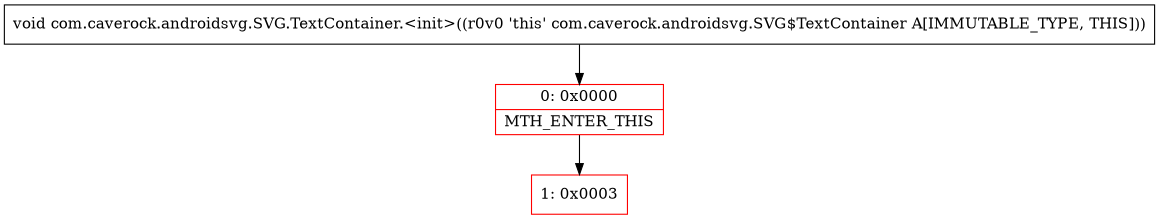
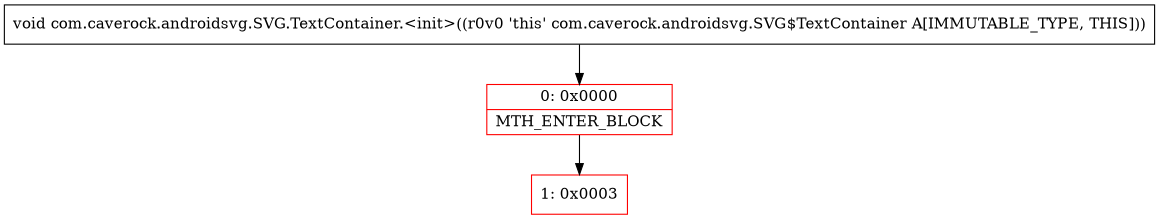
  digraph {
    node [color=red shape=record]
    edge [style=solid]
-   n1 [label="{0\:\ 0x0000|MTH_ENTER_THIS\l}"]
+   n1 [label="{0\:\ 0x0000|MTH_ENTER_BLOCK\l}"]
    n2 [label="{1\:\ 0x0003}"]
    n3 [label="{void com.caverock.androidsvg.SVG.TextContainer.\<init\>((r0v0 'this' com.caverock.androidsvg.SVG$TextContainer A[IMMUTABLE_TYPE, THIS])) }" color=""]
    subgraph cluster_1 {
      label="R(0)"
    }
    n1 -> n2
    n3 -> n1
  }
